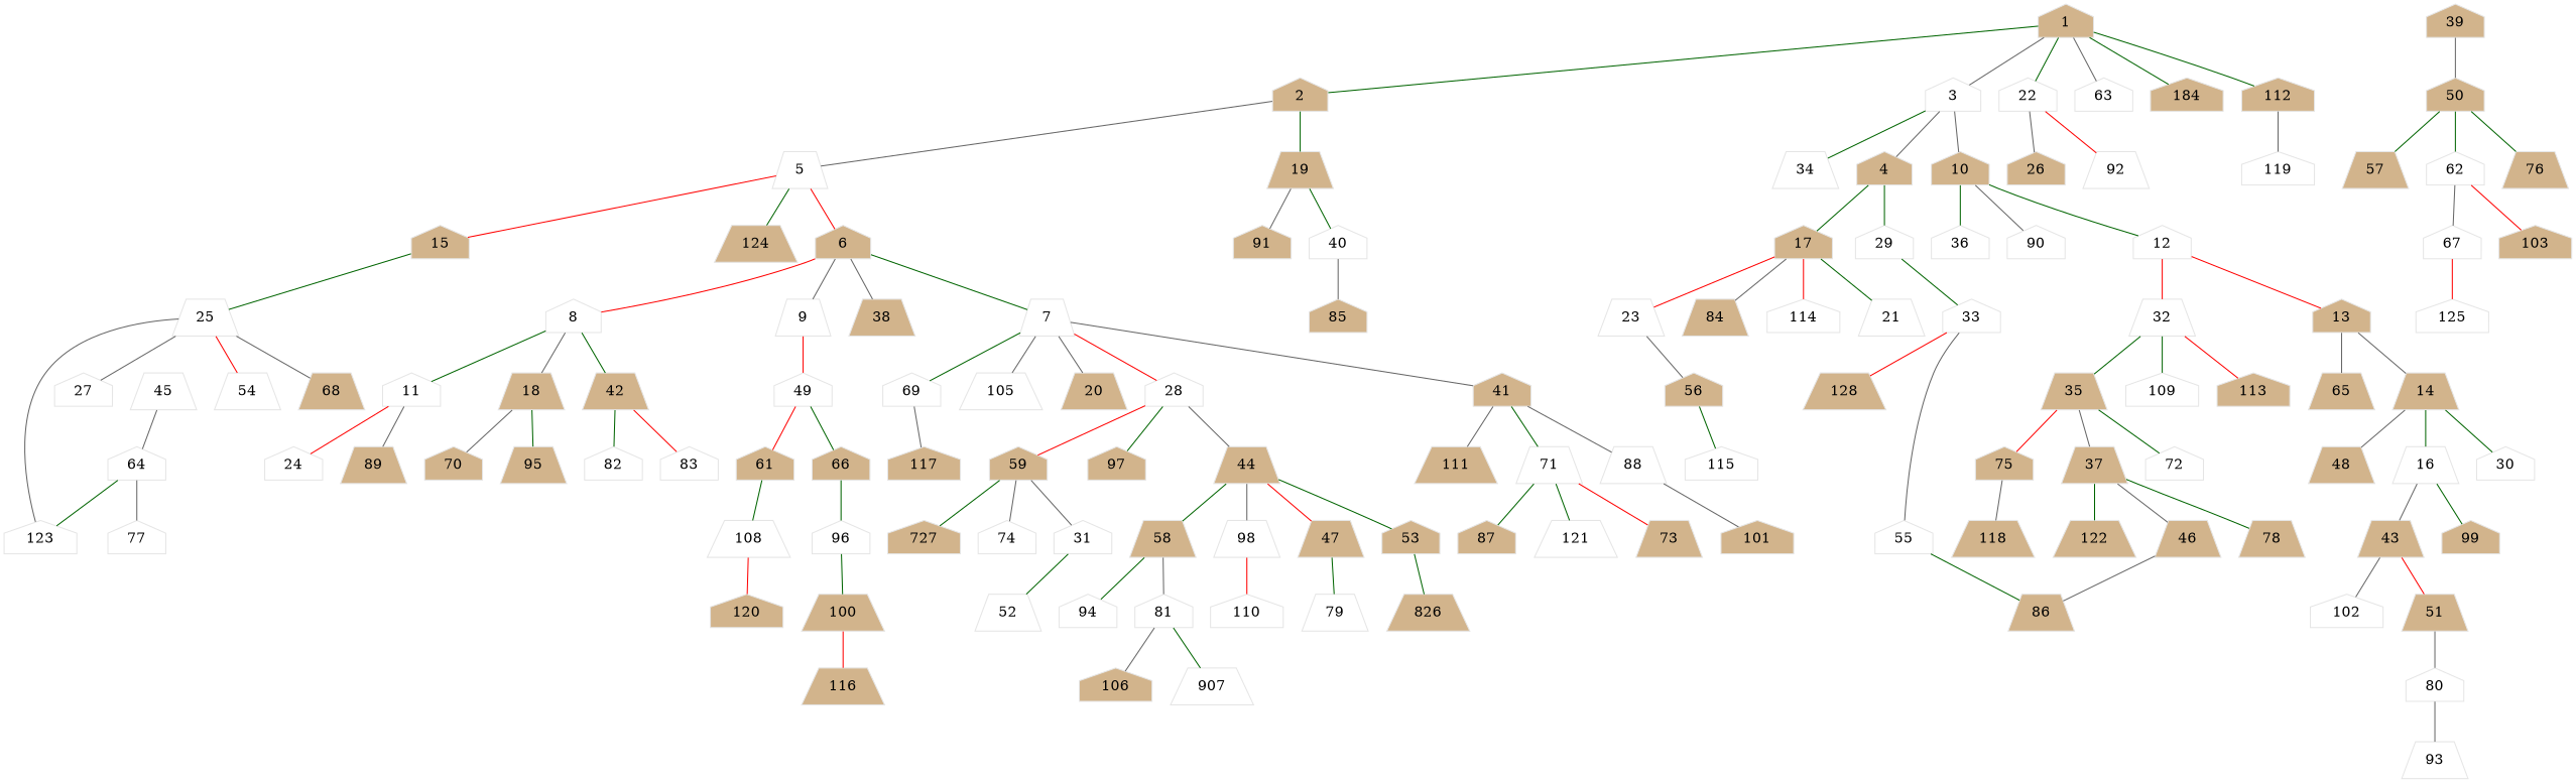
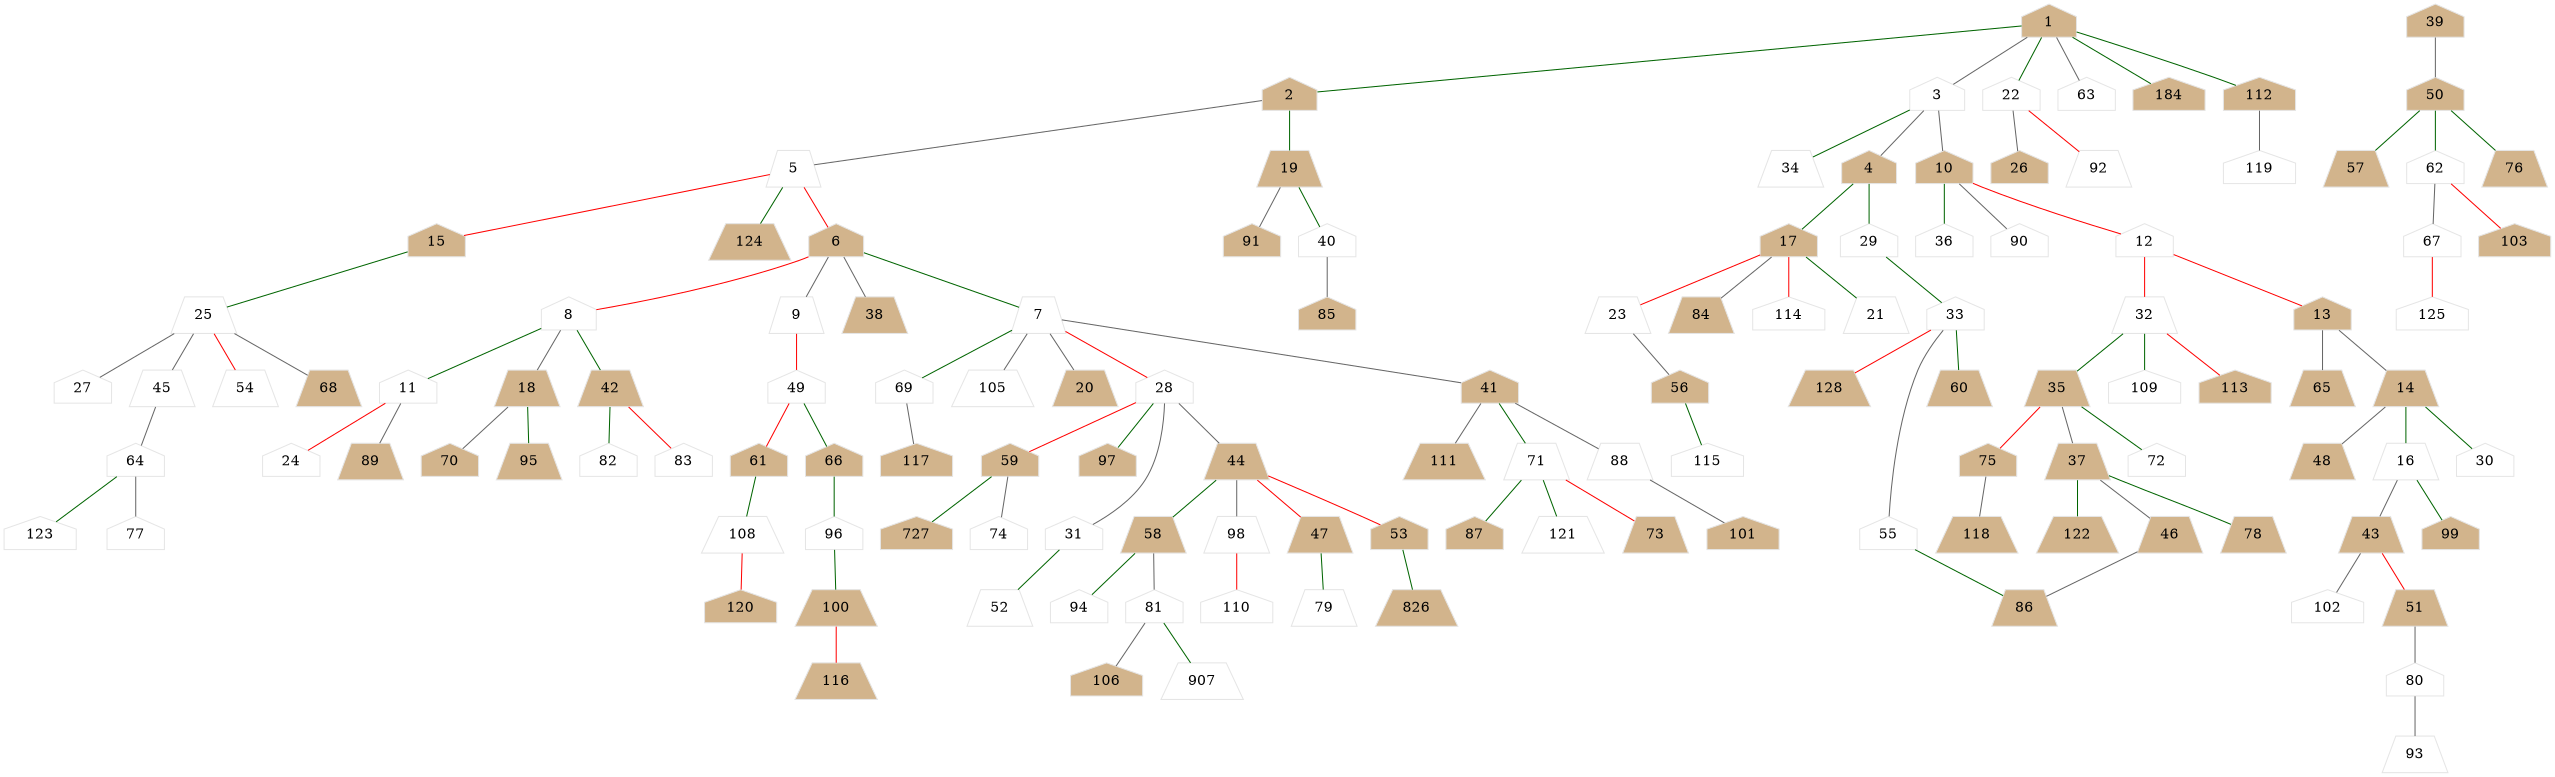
  graph {
    node [color=gray90 fillcolor=tan shape=house style=filled]
    edge [color=darkgreen]
    1
    2
    3 [fillcolor=white]
    22 [fillcolor=white]
    63 [fillcolor=white]
    n6 [label=184]
    112
    5 [fillcolor=white shape=trapezium]
    19 [shape=trapezium]
    4
    10
    34 [fillcolor=white shape=trapezium]
    26
    92 [fillcolor=white shape=trapezium]
    119 [fillcolor=white]
    6
    15
    124 [shape=trapezium]
    91
    40 [fillcolor=white]
    17
    29 [fillcolor=white]
    12 [fillcolor=white]
    36 [fillcolor=white]
    90 [fillcolor=white]
    21 [fillcolor=white shape=trapezium]
    23 [fillcolor=white shape=trapezium]
    84 [shape=trapezium]
    114 [fillcolor=white]
    33 [fillcolor=white]
    7 [fillcolor=white shape=trapezium]
    8 [fillcolor=white]
    9 [fillcolor=white shape=trapezium]
    38 [shape=trapezium]
    25 [fillcolor=white shape=trapezium]
    20 [shape=trapezium]
    28 [fillcolor=white]
    41
    69 [fillcolor=white]
    105 [fillcolor=white shape=trapezium]
    11 [fillcolor=white]
    18 [shape=trapezium]
    42 [shape=trapezium]
    49 [fillcolor=white]
    31 [fillcolor=white]
    44 [shape=trapezium]
    59
    97
    71 [fillcolor=white shape=trapezium]
    88 [fillcolor=white shape=trapezium]
    111 [shape=trapezium]
    117
    24 [fillcolor=white]
    89 [shape=trapezium]
    70
    95 [shape=trapezium]
    82 [fillcolor=white]
    83 [fillcolor=white]
    61
    66
    13
    32 [fillcolor=white shape=trapezium]
    14 [shape=trapezium]
    65 [shape=trapezium]
    35 [shape=trapezium]
    109 [fillcolor=white]
    113
    16 [fillcolor=white shape=trapezium]
    30 [fillcolor=white]
    48 [shape=trapezium]
    43 [shape=trapezium]
    99
    27 [fillcolor=white]
    45 [fillcolor=white shape=trapezium]
    54 [fillcolor=white shape=trapezium]
    68 [shape=trapezium]
    51 [shape=trapezium]
    102 [fillcolor=white]
    56
    85
    115 [fillcolor=white]
    64 [fillcolor=white]
    52 [fillcolor=white shape=trapezium]
    47 [shape=trapezium]
    53
    58 [shape=trapezium]
    98 [fillcolor=white shape=trapezium]
    74 [fillcolor=white]
    n89 [label=727]
    55 [fillcolor=white]
+   60 [shape=trapezium]
    128 [shape=trapezium]
    37 [shape=trapezium]
    72 [fillcolor=white]
    75
    86 [shape=trapezium]
    46 [shape=trapezium]
    78 [shape=trapezium]
    122 [shape=trapezium]
    118 [shape=trapezium]
    39
    50
    57 [shape=trapezium]
    62 [fillcolor=white]
    76 [shape=trapezium]
    73 [shape=trapezium]
    87
    121 [fillcolor=white shape=trapezium]
    101
    80 [fillcolor=white]
    79 [fillcolor=white shape=trapezium]
    n112 [label=826 shape=trapezium]
    81 [fillcolor=white]
    94 [fillcolor=white]
    77 [fillcolor=white]
    123 [fillcolor=white]
    108 [fillcolor=white shape=trapezium]
    96 [fillcolor=white]
    67 [fillcolor=white]
    103
    93 [fillcolor=white shape=trapezium]
    106
    n123 [fillcolor=white label=907 shape=trapezium]
    110 [fillcolor=white]
    120
    125 [fillcolor=white]
    100 [shape=trapezium]
    116 [shape=trapezium]
    1 -- 2
    1 -- 3 [color=gray40]
    1 -- 22
    1 -- 63 [color=gray40]
    1 -- n6
    1 -- 112
    2 -- 5 [color=gray40]
    2 -- 19
    3 -- 4 [color=gray40]
    3 -- 10 [color=gray40]
    3 -- 34
    22 -- 26 [color=gray40]
    22 -- 92 [color=red]
    112 -- 119 [color=gray40]
    5 -- 6 [color=red]
    5 -- 15 [color=red]
    5 -- 124
    19 -- 91 [color=gray40]
    19 -- 40
    4 -- 17
    4 -- 29
-   10 -- 12
+   10 -- 12 [color=red]
    10 -- 36
    10 -- 90 [color=gray40]
    6 -- 7
    6 -- 8 [color=red]
    6 -- 9 [color=gray40]
    6 -- 38 [color=gray40]
    15 -- 25
    40 -- 85 [color=gray40]
    17 -- 21
    17 -- 23 [color=red]
    17 -- 84 [color=gray40]
    17 -- 114 [color=red]
    29 -- 33
    12 -- 13 [color=red]
    12 -- 32 [color=red]
    23 -- 56 [color=gray40]
    33 -- 55 [color=gray40]
+   33 -- 60
    33 -- 128 [color=red]
    7 -- 20 [color=gray40]
    7 -- 28 [color=red]
    7 -- 41 [color=gray40]
    7 -- 69
    7 -- 105 [color=gray40]
    8 -- 11
    8 -- 18 [color=gray40]
    8 -- 42
    9 -- 49 [color=red]
    25 -- 27 [color=gray40]
-   25 -- 123 [color=gray40]
+   25 -- 45 [color=gray40]
    25 -- 54 [color=red]
    25 -- 68 [color=gray40]
-   59 -- 31 [color=gray40]
+   28 -- 31 [color=gray40]
    28 -- 44 [color=gray40]
    28 -- 59 [color=red]
    28 -- 97
    41 -- 71
    41 -- 88 [color=gray40]
    41 -- 111 [color=gray40]
    69 -- 117 [color=gray40]
    11 -- 24 [color=red]
    11 -- 89 [color=gray40]
    18 -- 70 [color=gray40]
    18 -- 95
    42 -- 82
    42 -- 83 [color=red]
    49 -- 61 [color=red]
    49 -- 66
    31 -- 52
    44 -- 47 [color=red]
-   44 -- 53
+   44 -- 53 [color=red]
    44 -- 58
    44 -- 98 [color=gray40]
    59 -- 74 [color=gray40]
    59 -- n89
    71 -- 73 [color=red]
    71 -- 87
    71 -- 121
    88 -- 101 [color=gray40]
    61 -- 108
    66 -- 96
    13 -- 14 [color=gray40]
    13 -- 65 [color=gray40]
    32 -- 35
    32 -- 109
    32 -- 113 [color=red]
    14 -- 16
    14 -- 30
    14 -- 48 [color=gray40]
    35 -- 37 [color=gray40]
    35 -- 72
    35 -- 75 [color=red]
    16 -- 43 [color=gray40]
    16 -- 99
    43 -- 51 [color=red]
    43 -- 102 [color=gray40]
    45 -- 64 [color=gray40]
    51 -- 80 [color=gray40]
    56 -- 115
    64 -- 77 [color=gray40]
    64 -- 123
    47 -- 79
    53 -- n112
    58 -- 81 [color=gray40]
    58 -- 94
    98 -- 110 [color=red]
    55 -- 86
    37 -- 46 [color=gray40]
    37 -- 78
    37 -- 122
    75 -- 118 [color=gray40]
    46 -- 86 [color=gray40]
    39 -- 50 [color=gray40]
    50 -- 57
    50 -- 62
    50 -- 76
    62 -- 67 [color=gray40]
    62 -- 103 [color=red]
    80 -- 93 [color=gray40]
    81 -- 106 [color=gray40]
    81 -- n123
    108 -- 120 [color=red]
    96 -- 100
    67 -- 125 [color=red]
    100 -- 116 [color=red]
  }
